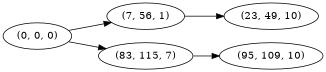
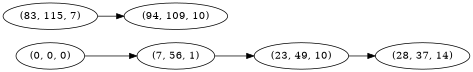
  digraph {
    rankdir=LR
    n1 [label="(7, 56, 1)"]
    "(0, 0, 0)"
    "(83, 115, 7)"
    n4 [label="(23, 49, 10)"]
-   "(95, 109, 10)"
+   "(95, 109, 10)" [label="(94, 109, 10)"]
+   "(28, 37, 14)"
    n1 -> n4
    "(0, 0, 0)" -> n1
-   "(0, 0, 0)" -> "(83, 115, 7)"
    "(83, 115, 7)" -> "(95, 109, 10)"
+   n4 -> "(28, 37, 14)"
  }
